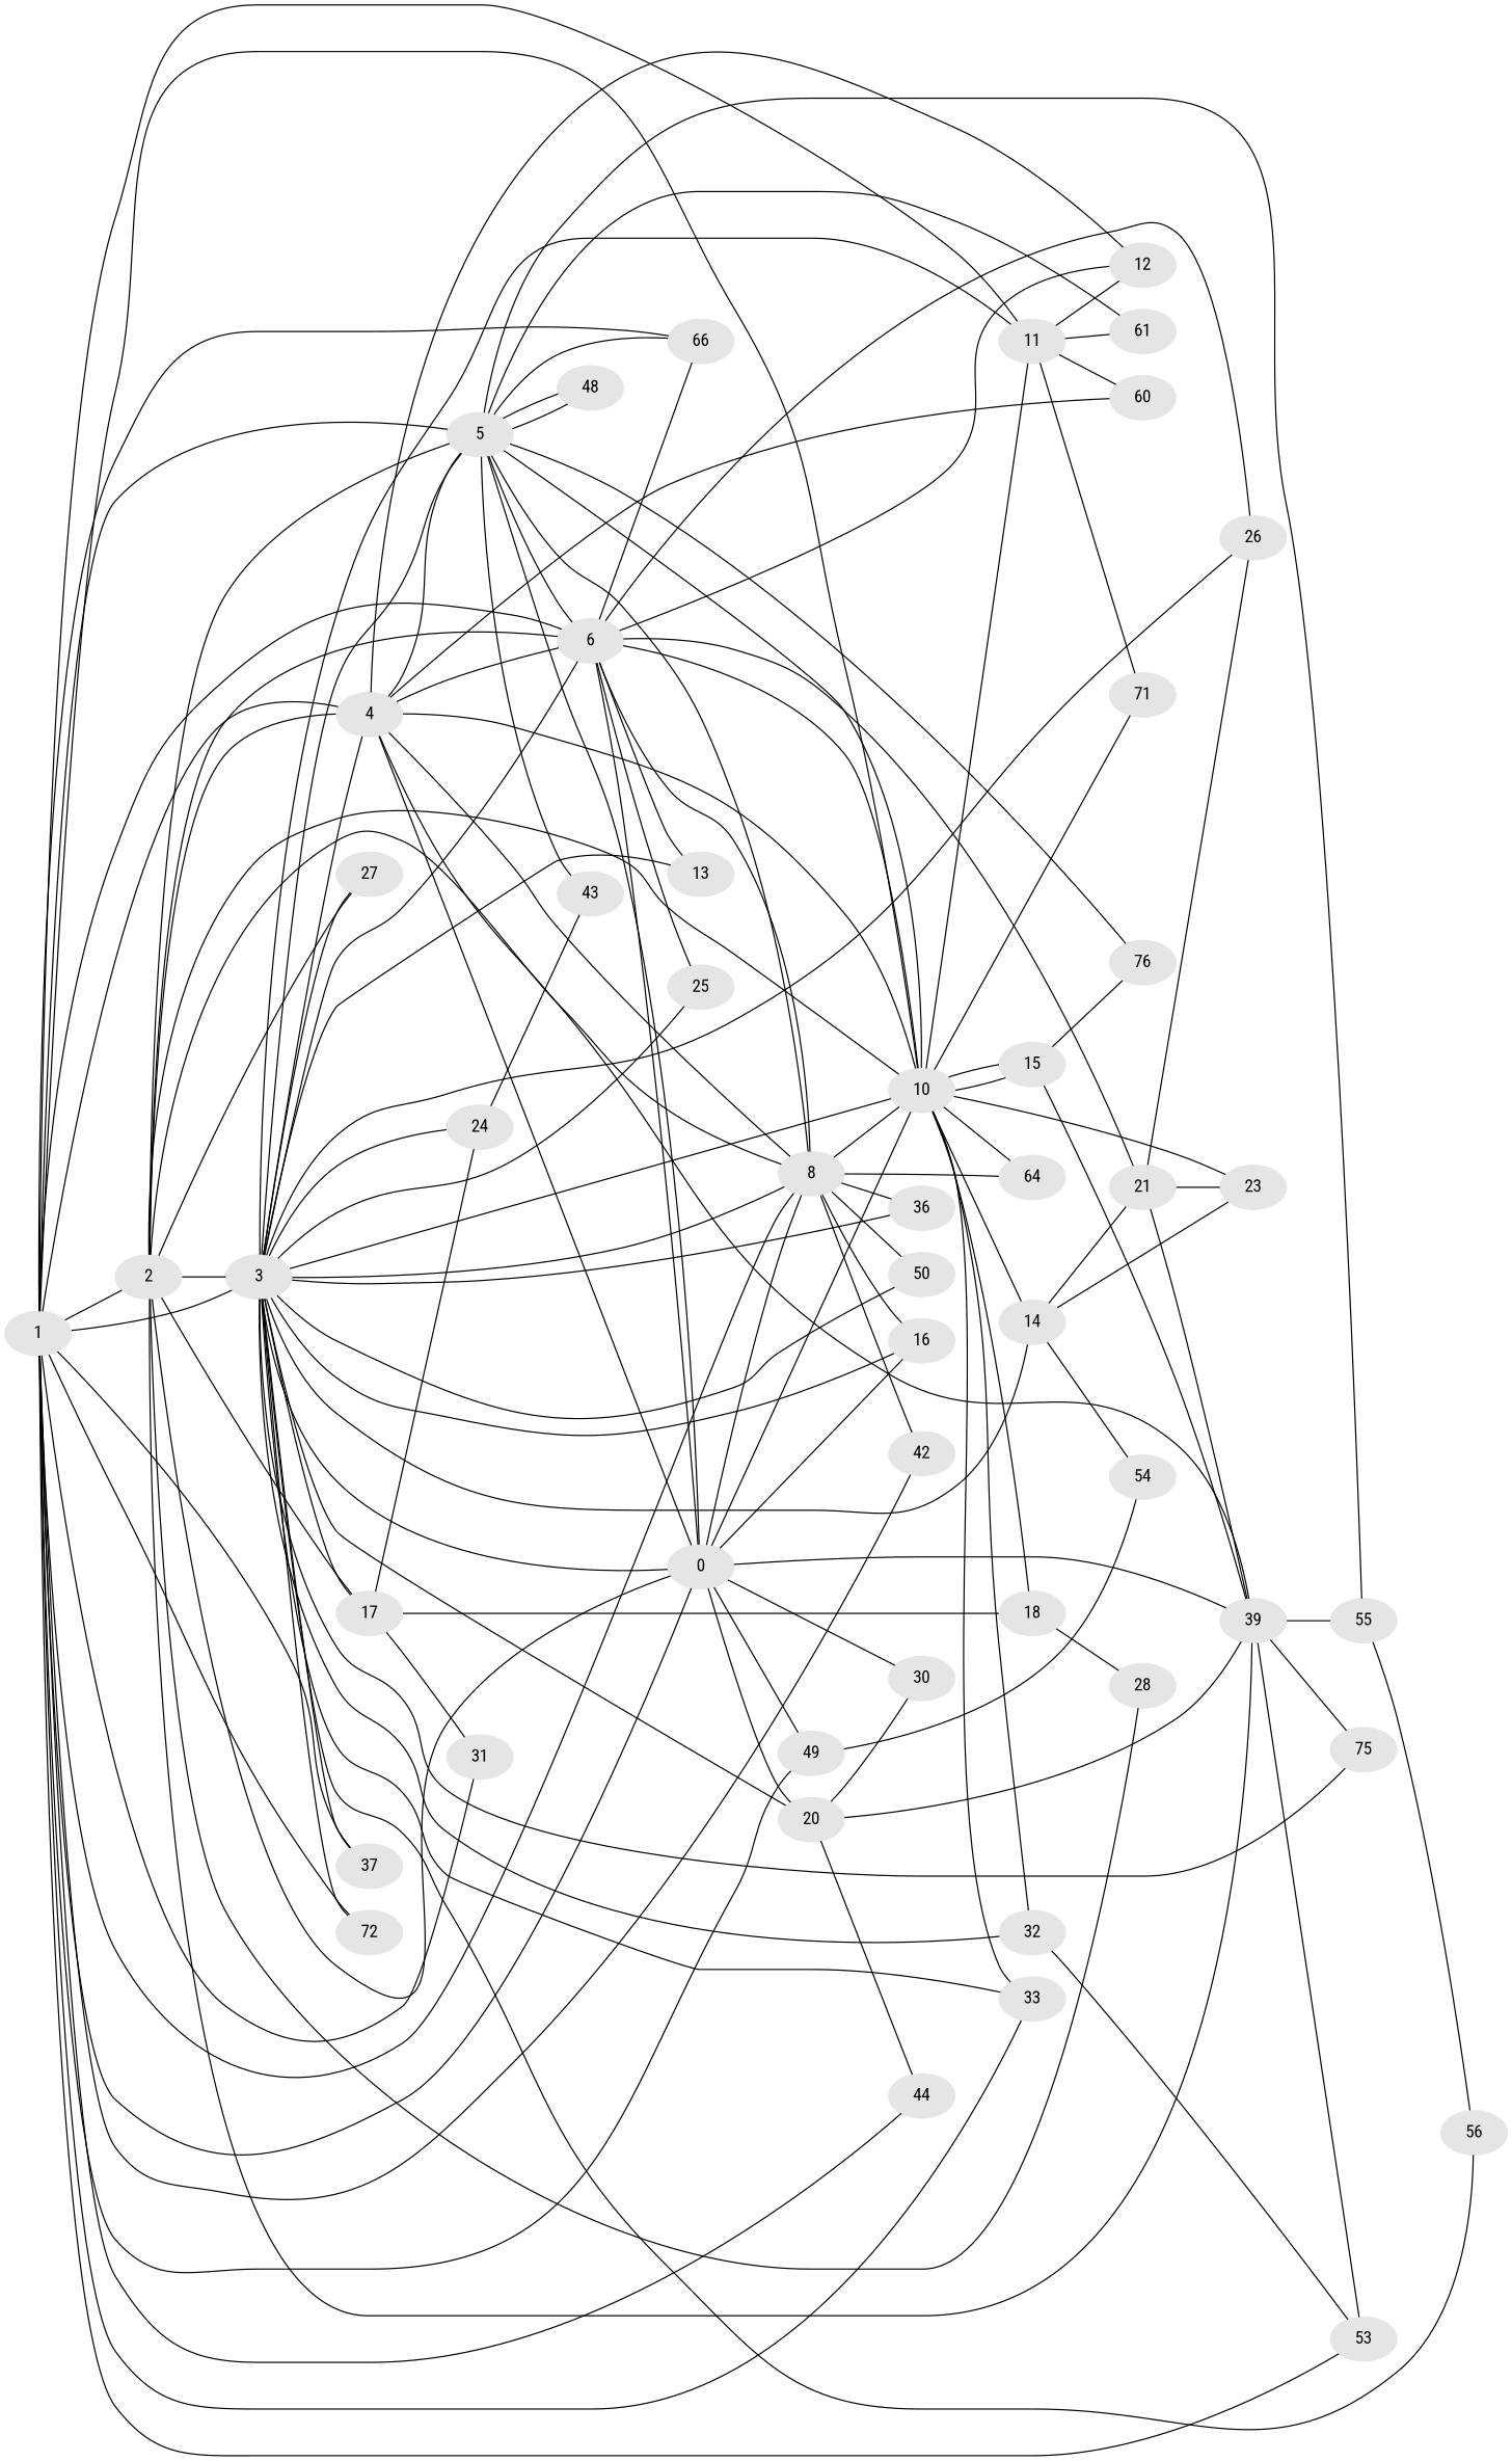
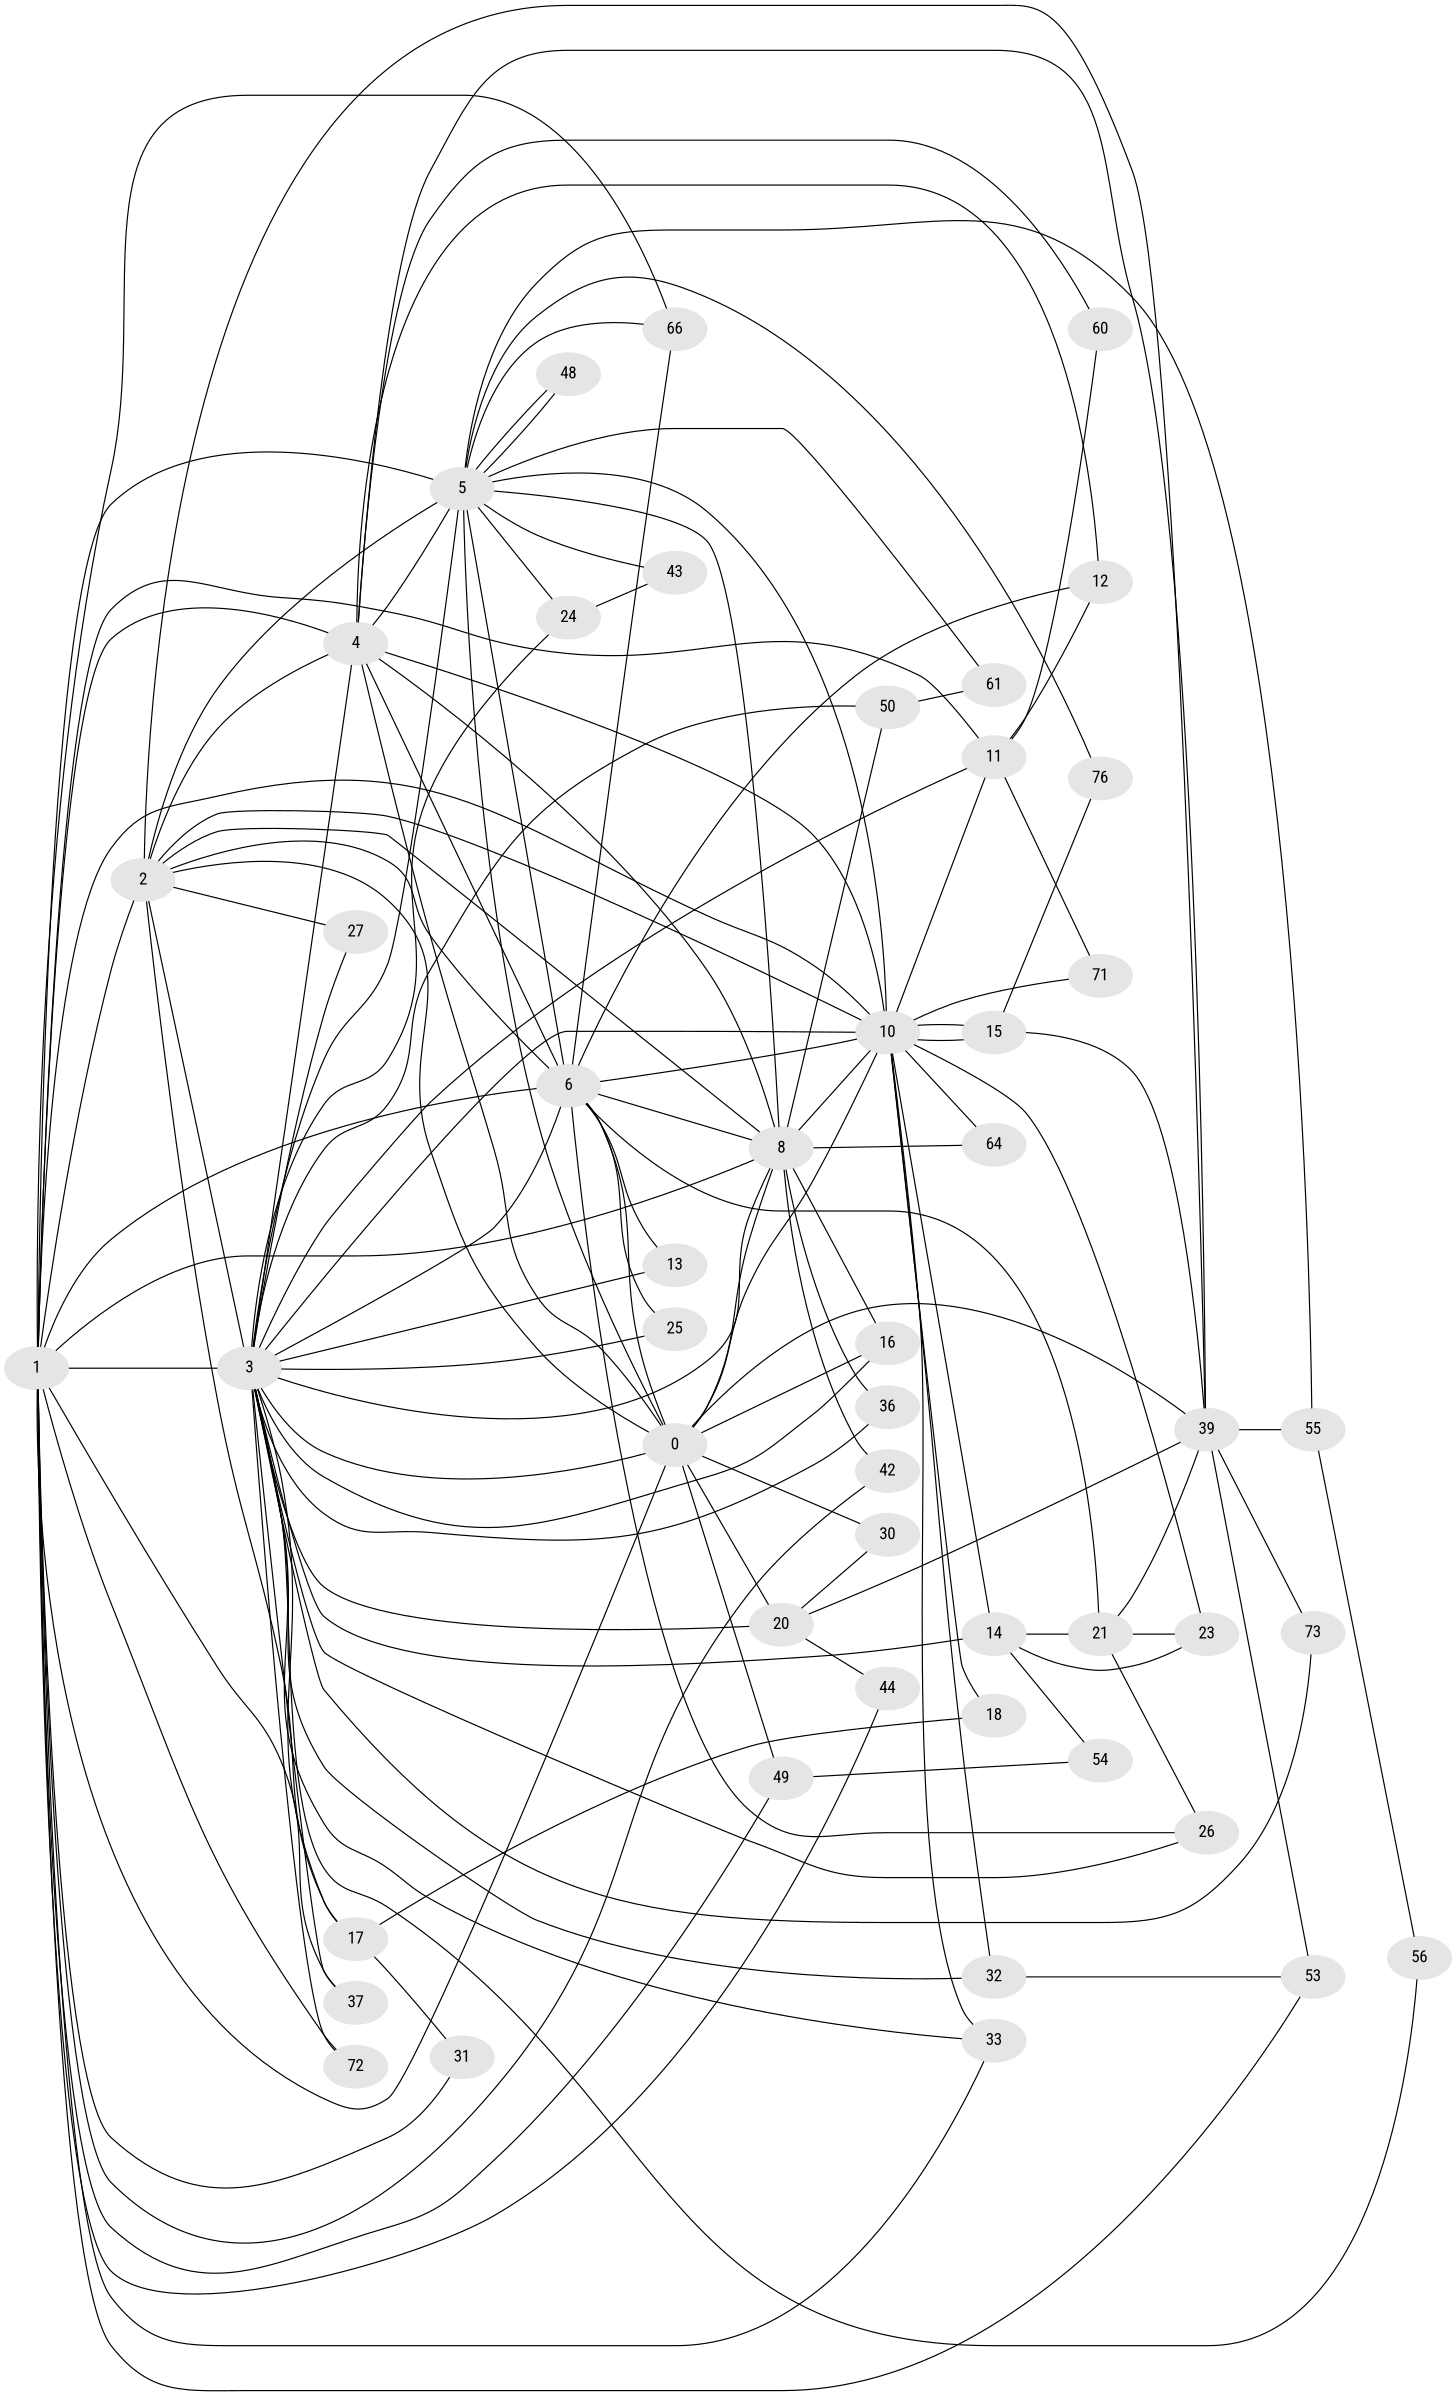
  graph {
    fontname="Roboto Condensed"
    rankdir=LR
    node [color=gray90 fontname="Roboto Condensed" style=filled]
    edge [fontname="Roboto Condensed"]
    1 [super="+34"]
    2 [super="+58"]
    3 [super="+9"]
    4
    5 [super="+70"]
    6 [super="+26"]
    n7 [label=0 super="+68"]
    8 [super="+22"]
    10 [super="+45"]
    11 [super="+38"]
    31
    33 [super="+63"]
    37
    42
    44
    49
    53
    66 [super="+69"]
    72
    17 [super="+40"]
    27 [super="+73"]
-   28
    39 [super="+41"]
    13
    14 [super="+47"]
    16 [super="+52"]
    20 [super="+51"]
    24
    25
    n30 [label=26 super="+67"]
    32 [super="+74"]
    36
    50
    56
-   75
+   75 [label=73]
    12 [super="+19"]
    60
    43
    48
    55
    61
    76
    21 [super="+46"]
    30
    64
    15
    18
    23 [super="+35"]
    71
    54
    1 -- 2 [weight=2]
    1 -- 3 [weight=2]
    1 -- 4
    1 -- 5 [weight=2]
    1 -- 6
    1 -- n7
    1 -- 8
    1 -- 10
    1 -- 11
    1 -- 31
    1 -- 33
    1 -- 37
    1 -- 42
    1 -- 44
    1 -- 49
    1 -- 53
    1 -- 66
    1 -- 72
    2 -- 3 [weight=2]
    2 -- 4
    2 -- 5
    2 -- 6
    2 -- n7
    2 -- 8
    2 -- 10
    2 -- 17
    2 -- 27
-   2 -- 28
    2 -- 39
    3 -- 4 [weight=2]
    3 -- 5 [weight=2]
    3 -- 6 [weight=2]
    3 -- n7 [weight=2]
    3 -- 8 [weight=2]
    3 -- 10 [weight=3]
    3 -- 11
    3 -- 33
    3 -- 37
    3 -- 72
    3 -- 17
    3 -- 27 [weight=2]
    3 -- 13
    3 -- 14 [weight=2]
    3 -- 16
    3 -- 20
    3 -- 24
    3 -- 25
    3 -- n30
    3 -- 32
    3 -- 36
    3 -- 50
    3 -- 56
    3 -- 75
    4 -- 5
    4 -- 6
    4 -- n7
    4 -- 8
    4 -- 10
    4 -- 39
    4 -- 12
    4 -- 60
    5 -- 6
    5 -- n7
    5 -- 8
    5 -- 10
    5 -- 66
-   17 -- 24
+   5 -- 24
    5 -- 43
    5 -- 48
    5 -- 48
    5 -- 55
    5 -- 61
    5 -- 76
    6 -- n7 [weight=2]
    6 -- 8
    6 -- 10
    6 -- 66
    6 -- 13
    6 -- 25
    6 -- n30
    6 -- 12
    6 -- 21
    n7 -- 8
    n7 -- 10
    n7 -- 49
    n7 -- 39
    n7 -- 16
    n7 -- 20
    n7 -- 30
    8 -- 10
    8 -- 42
    8 -- 16
    8 -- 36
    8 -- 50
    8 -- 64
    10 -- 11
    10 -- 33
    10 -- 14
    10 -- 32
    10 -- 64
    10 -- 15
    10 -- 15
    10 -- 18
    10 -- 23
    10 -- 71
    11 -- 12
    11 -- 60
-   11 -- 61
+   50 -- 61
    11 -- 71
    49 -- 54
    17 -- 31
    17 -- 18
    39 -- 53
    39 -- 75
    39 -- 55
    14 -- 21
    14 -- 23
    14 -- 54
    20 -- 44
    20 -- 39
    20 -- 30
    24 -- 43
    32 -- 53
    55 -- 56
    21 -- 39
    21 -- n30
    21 -- 23
    15 -- 39
    15 -- 76
-   18 -- 28
  }
